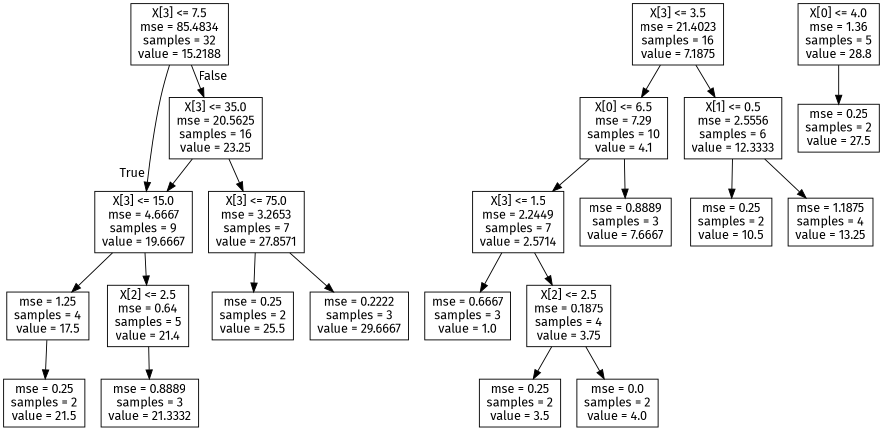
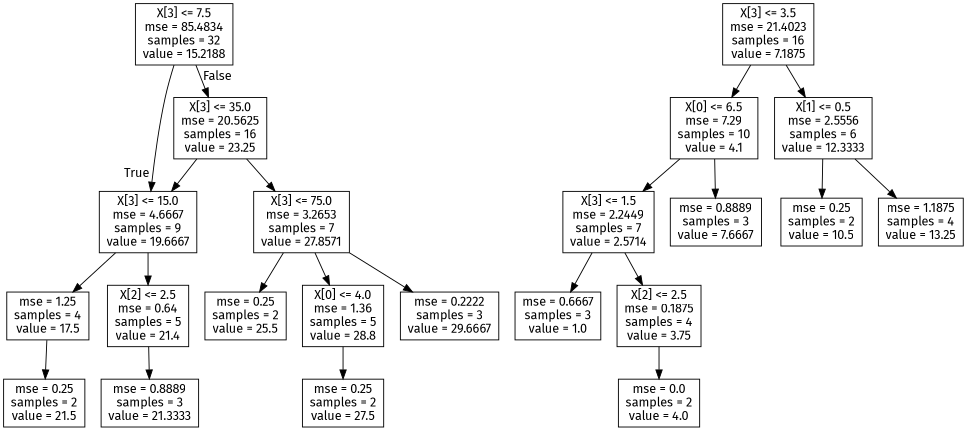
  digraph {
    fontname="Fira Sans"
    node [fontname="Fira Sans" shape=box]
    edge [fontname="Fira Sans"]
    n1 [label="X[3] <= 7.5\nmse = 85.4834\nsamples = 32\nvalue = 15.2188"]
    n2 [label="X[3] <= 35.0\nmse = 20.5625\nsamples = 16\nvalue = 23.25"]
    n3 [label="X[3] <= 15.0\nmse = 4.6667\nsamples = 9\nvalue = 19.6667"]
    n4 [label="X[3] <= 3.5\nmse = 21.4023\nsamples = 16\nvalue = 7.1875"]
    n5 [label="X[0] <= 6.5\nmse = 7.29\nsamples = 10\nvalue = 4.1"]
    n6 [label="X[1] <= 0.5\nmse = 2.5556\nsamples = 6\nvalue = 12.3333"]
    n7 [label="X[3] <= 75.0\nmse = 3.2653\nsamples = 7\nvalue = 27.8571"]
    n8 [label="X[3] <= 1.5\nmse = 2.2449\nsamples = 7\nvalue = 2.5714"]
    n9 [label="mse = 0.8889\nsamples = 3\nvalue = 7.6667"]
    n10 [label="mse = 0.25\nsamples = 2\nvalue = 10.5"]
    n11 [label="mse = 1.1875\nsamples = 4\nvalue = 13.25"]
    n12 [label="mse = 0.6667\nsamples = 3\nvalue = 1.0"]
    n13 [label="X[2] <= 2.5\nmse = 0.1875\nsamples = 4\nvalue = 3.75"]
-   n14 [label="mse = 0.25\nsamples = 2\nvalue = 3.5"]
    n15 [label="mse = 0.0\nsamples = 2\nvalue = 4.0"]
    n16 [label="mse = 1.25\nsamples = 4\nvalue = 17.5"]
    n17 [label="X[2] <= 2.5\nmse = 0.64\nsamples = 5\nvalue = 21.4"]
    n18 [label="mse = 0.25\nsamples = 2\nvalue = 25.5"]
    n19 [label="X[0] <= 4.0\nmse = 1.36\nsamples = 5\nvalue = 28.8"]
    n20 [label="mse = 0.2222\nsamples = 3\nvalue = 29.6667"]
    n21 [label="mse = 0.25\nsamples = 2\nvalue = 21.5"]
-   n22 [label="mse = 0.8889\nsamples = 3\nvalue = 21.3332"]
+   n22 [label="mse = 0.8889\nsamples = 3\nvalue = 21.3333"]
    n23 [label="mse = 0.25\nsamples = 2\nvalue = 27.5"]
    n1 -> n2 [headlabel=False labelangle=-45 labeldistance=2.5]
    n1 -> n3 [headlabel=True labelangle=45 labeldistance=2.5]
    n2 -> n3
    n2 -> n7
    n3 -> n16
    n3 -> n17
    n4 -> n5
    n4 -> n6
    n5 -> n8
    n5 -> n9
    n6 -> n10
    n6 -> n11
    n7 -> n18
+   n7 -> n19
    n7 -> n20
    n8 -> n12
    n8 -> n13
-   n13 -> n14
    n13 -> n15
    n16 -> n21
    n17 -> n22
    n19 -> n23
  }
